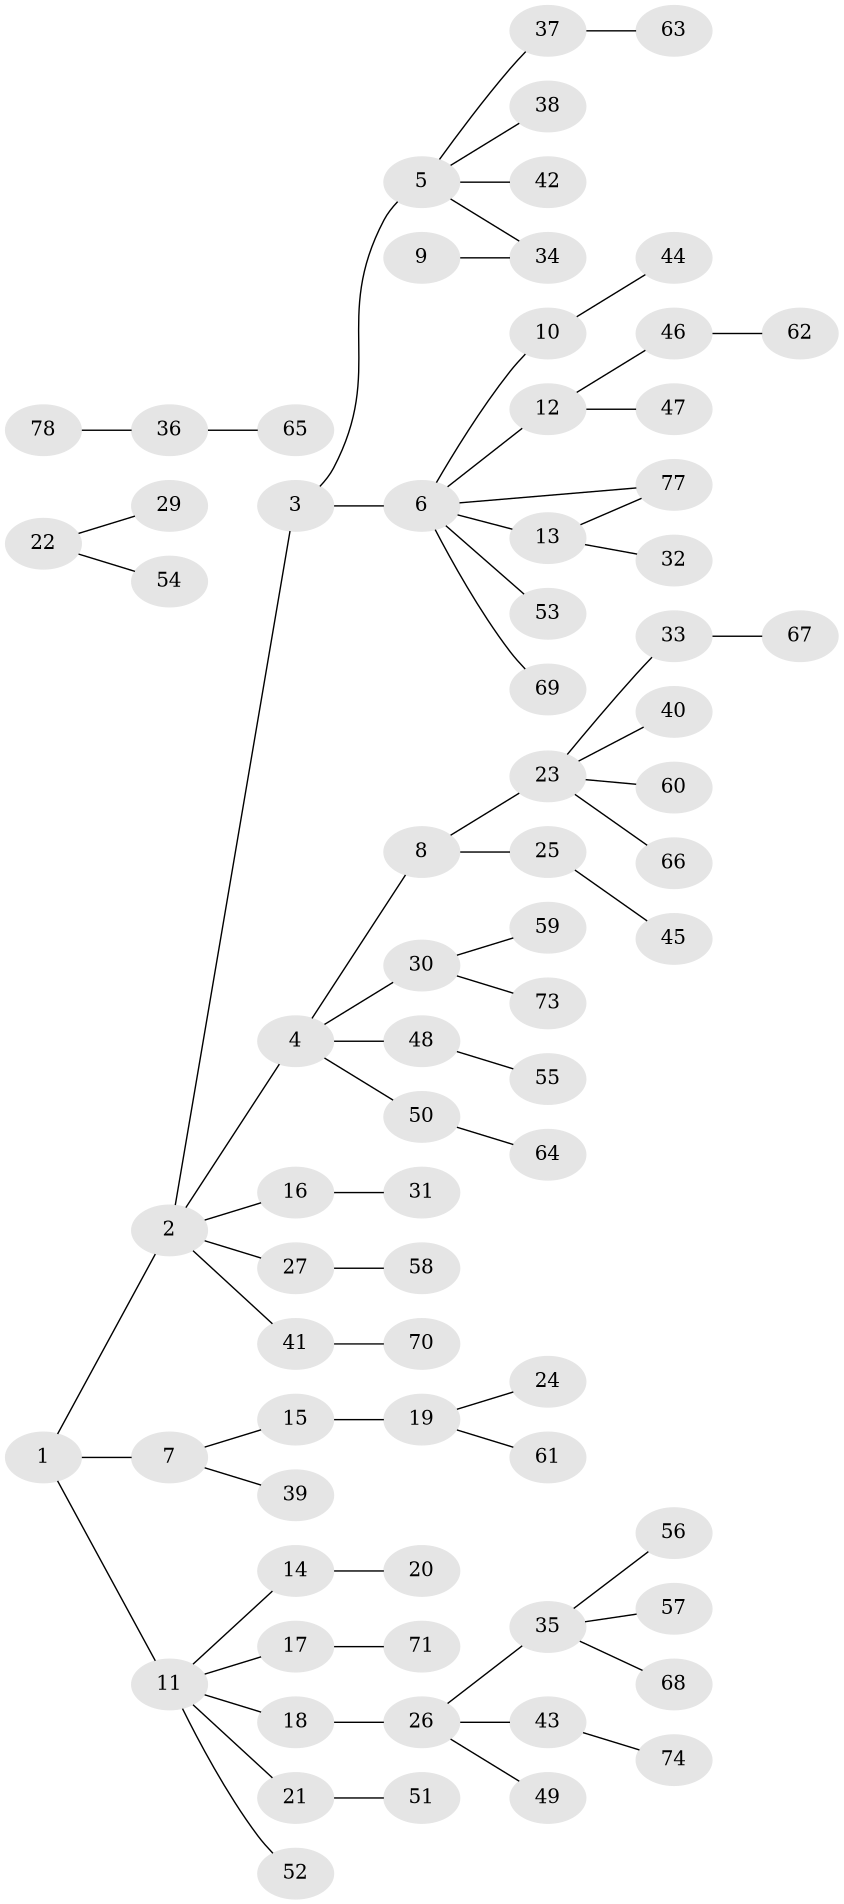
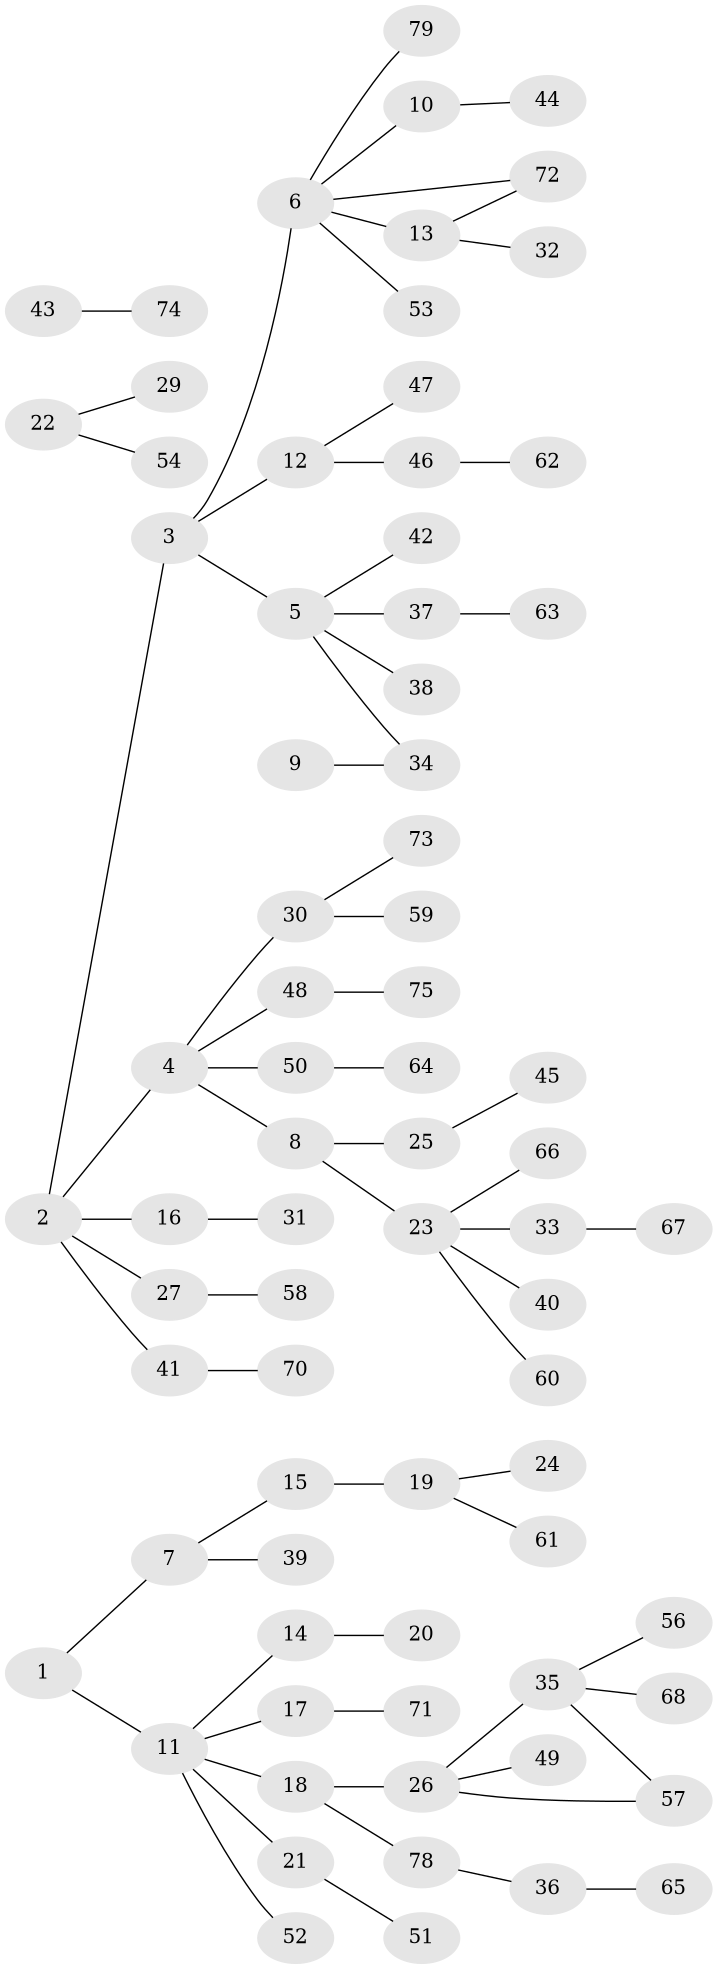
  graph {
    rankdir=LR
    node [color=gray90 style=filled]
    1
    2
    7
    11
    3
    4
    16
    27
    41
    15
    39
    14
    17
    18
    21
    52
    5
    6
    8
    30
    48
    50
    31
    58
    70
    37
    38
    42
    34
    10
    12
    13
    53
-   69
-   72 [label=77]
+   69 [label=79]
+   72
    23
    25
    59
    73
-   55
+   55 [label=75]
    64
    9
    63
    44
    46
    47
    32
    22
    29
    54
    19
    33
    40
    60
    66
    45
    20
    71
    26
    n60 [label=78]
    51
    62
    24
    61
    35
    43
    49
    36
    67
    56
    57
    68
    74
    65
-   1 -- 2
    1 -- 7
    1 -- 11
    2 -- 3
    2 -- 4
    2 -- 16
    2 -- 27
    2 -- 41
    7 -- 15
    7 -- 39
    11 -- 14
    11 -- 17
    11 -- 18
    11 -- 21
    11 -- 52
    3 -- 5
    3 -- 6
    4 -- 8
    4 -- 30
    4 -- 48
    4 -- 50
    16 -- 31
    27 -- 58
    41 -- 70
    15 -- 19
    14 -- 20
    17 -- 71
    18 -- 26
+   18 -- n60
    21 -- 51
    5 -- 37
    5 -- 38
    5 -- 42
    5 -- 34
    6 -- 10
-   6 -- 12
+   3 -- 12
    6 -- 13
    6 -- 53
    6 -- 69
    6 -- 72
    8 -- 23
    8 -- 25
    30 -- 59
    30 -- 73
    48 -- 55
    50 -- 64
    37 -- 63
    10 -- 44
    12 -- 46
    12 -- 47
    13 -- 72
    13 -- 32
    23 -- 33
    23 -- 40
    23 -- 60
    23 -- 66
    25 -- 45
    9 -- 34
    46 -- 62
    22 -- 29
    22 -- 54
    19 -- 24
    19 -- 61
    33 -- 67
    26 -- 35
-   26 -- 43
+   26 -- 57
    26 -- 49
    n60 -- 36
    35 -- 56
    35 -- 57
    35 -- 68
    43 -- 74
    36 -- 65
  }
